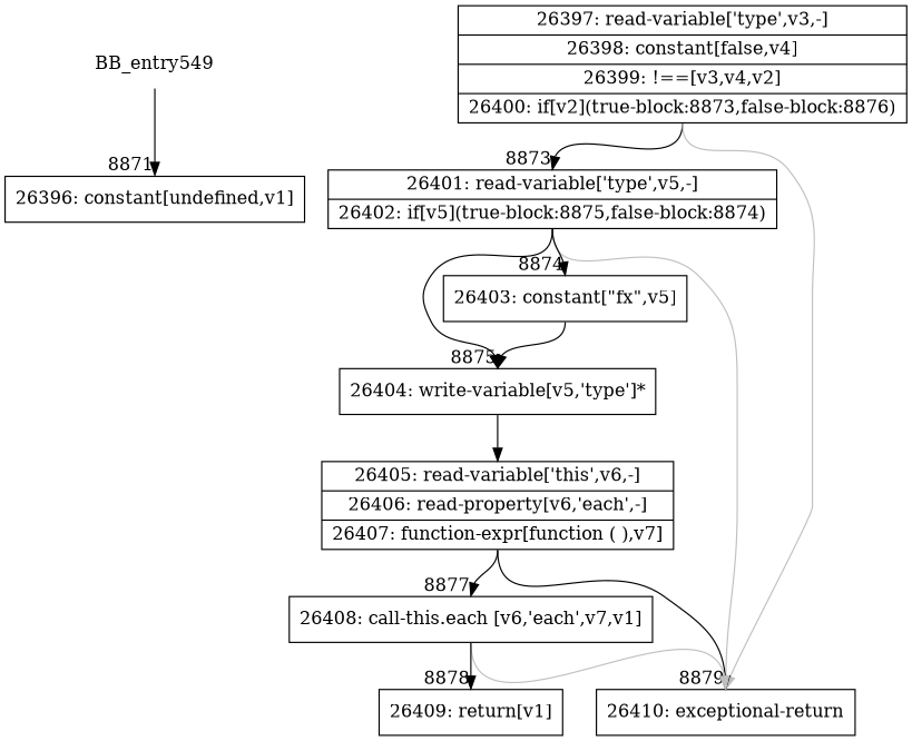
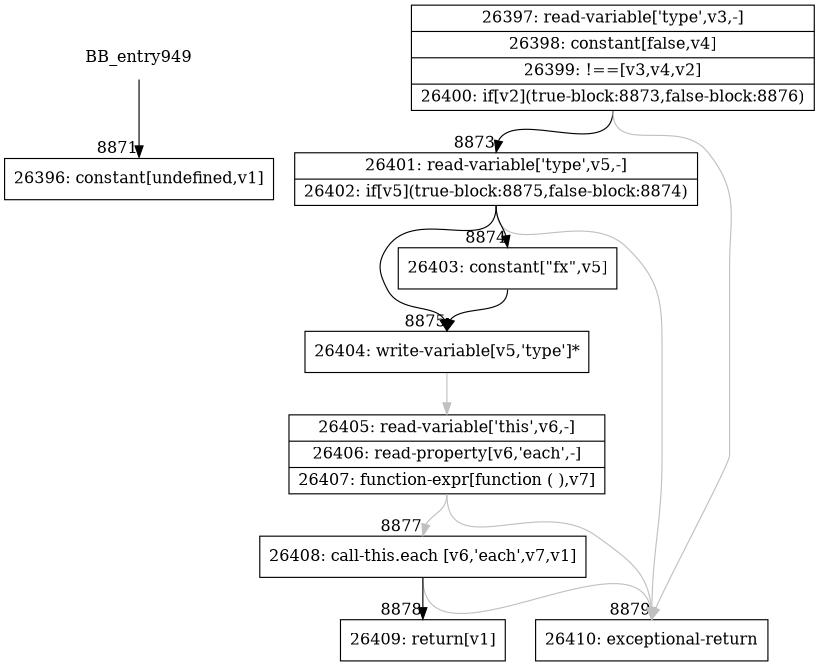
  digraph {
    rankdir=TD
    node [shape=record]
    edge [headport=n tailport=s]
-   BB_entry549 [shape=none]
+   BB_entry549 [shape=none label=BB_entry949]
    n2 [label="{26396: constant[undefined,v1]}"]
    n3 [label="{26397: read-variable['type',v3,-]|26398: constant[false,v4]|26399: !==[v3,v4,v2]|26400: if[v2](true-block:8873,false-block:8876)}"]
    n4 [label="{26401: read-variable['type',v5,-]|26402: if[v5](true-block:8875,false-block:8874)}"]
    n5 [label="{26410: exceptional-return}"]
    n6 [label="{26404: write-variable[v5,'type']*}"]
    n7 [label="{26403: constant[\"fx\",v5]}"]
    n8 [label="{26405: read-variable['this',v6,-]|26406: read-property[v6,'each',-]|26407: function-expr[function ( ),v7]}"]
    n9 [label="{26408: call-this.each [v6,'each',v7,v1]}"]
    n10 [label="{26409: return[v1]}"]
    BB_entry549 -> n2 [headlabel="    8871"]
    n3 -> n4 [headlabel="      8873"]
    n3 -> n5 [color=gray headlabel="      8879"]
    n4 -> n5 [color=gray]
    n4 -> n6 [headlabel="      8875"]
    n4 -> n7 [headlabel="      8874"]
-   n6 -> n8
+   n6 -> n8 [color=gray]
    n7 -> n6
-   n8 -> n5 [color=black]
-   n8 -> n9 [headlabel="      8877"]
+   n8 -> n5 [color=gray]
+   n8 -> n9 [headlabel="      8877" color=gray]
    n9 -> n5 [color=gray]
    n9 -> n10 [headlabel="      8878"]
  }
